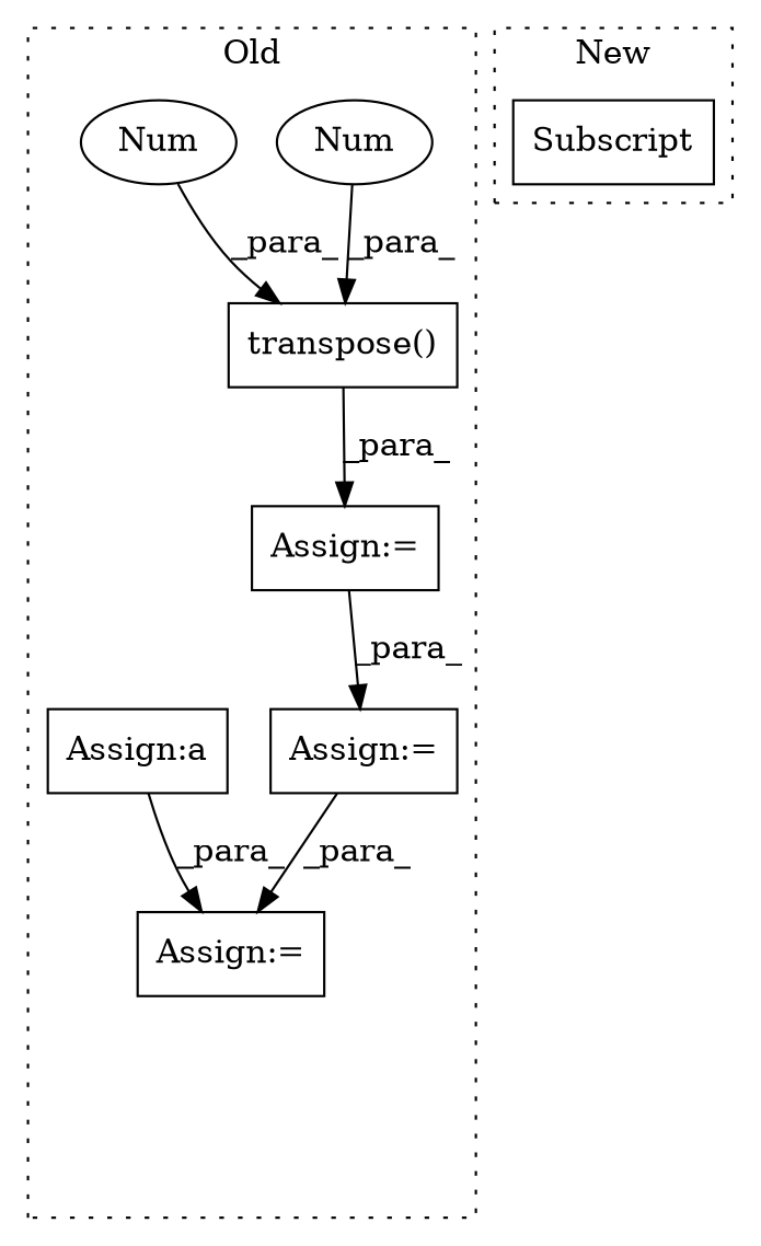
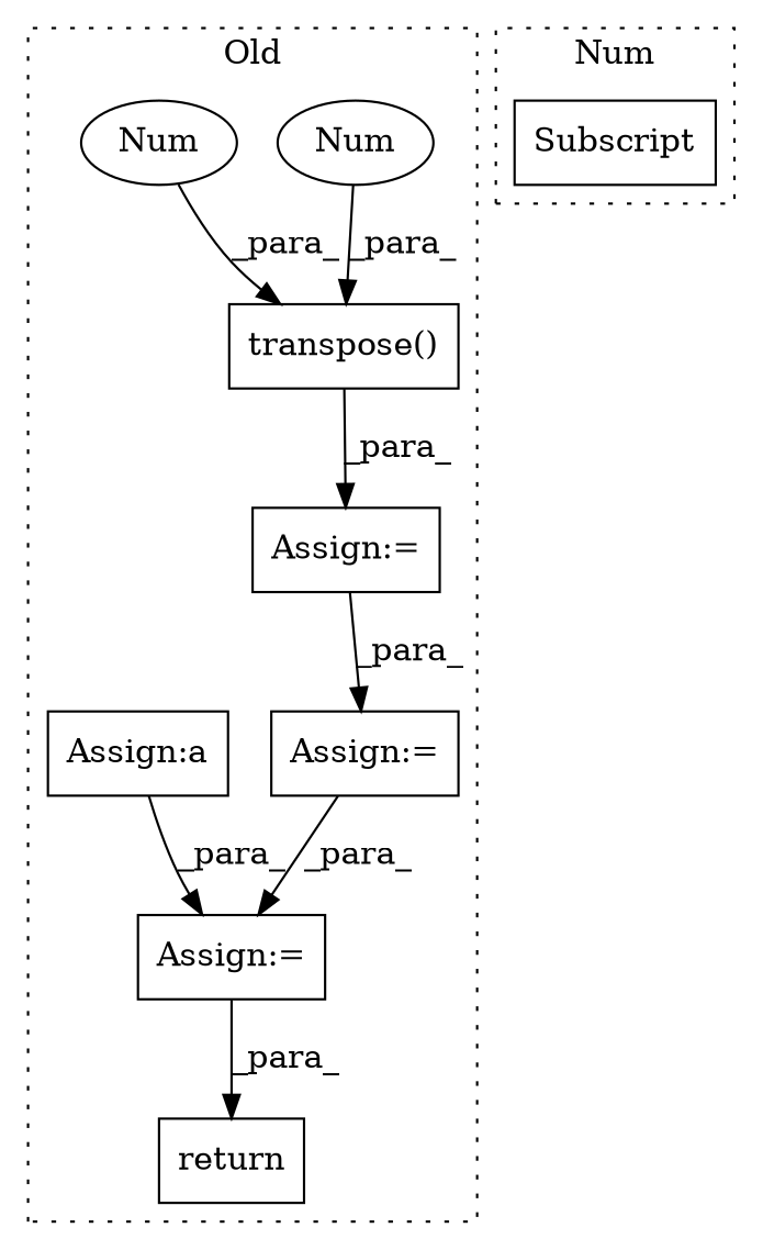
  digraph {
    node [a=68 l=3 shape=box]
    n1 [a=75 l="14,1" label="transpose()" s="7009,7029"]
    n2 [a=76 l=2 label=Num s=7023 shape=ellipse]
    n3 [a=76 l=2 label=Num s=7027 shape=ellipse]
    n4 [label="Assign:=" s=7635]
    n5 [label="Assign:=" s=7487]
+   n6 [a=93 l=7 label=return s=7683]
    n7 [label="Assign:=" s=7006]
    n8 [a=82 label="Assign:a" s=7181]
    n9 [a=63 l="11,0" label=Subscript s="5842,0"]
    subgraph cluster_1 {
      label=Old
      style=dotted
      n1
      n2
      n3
      n4
      n5
+     n6
      n7
      n8
    }
    subgraph cluster_2 {
-     label=New
+     label=Num
      style=dotted
      n9
    }
    n1 -> n7 [label=_para_]
    n2 -> n1 [label=_para_]
    n3 -> n1 [label=_para_]
+   n4 -> n6 [label=_para_]
    n5 -> n4 [label=_para_]
    n7 -> n5 [label=_para_]
    n8 -> n4 [label=_para_]
  }
